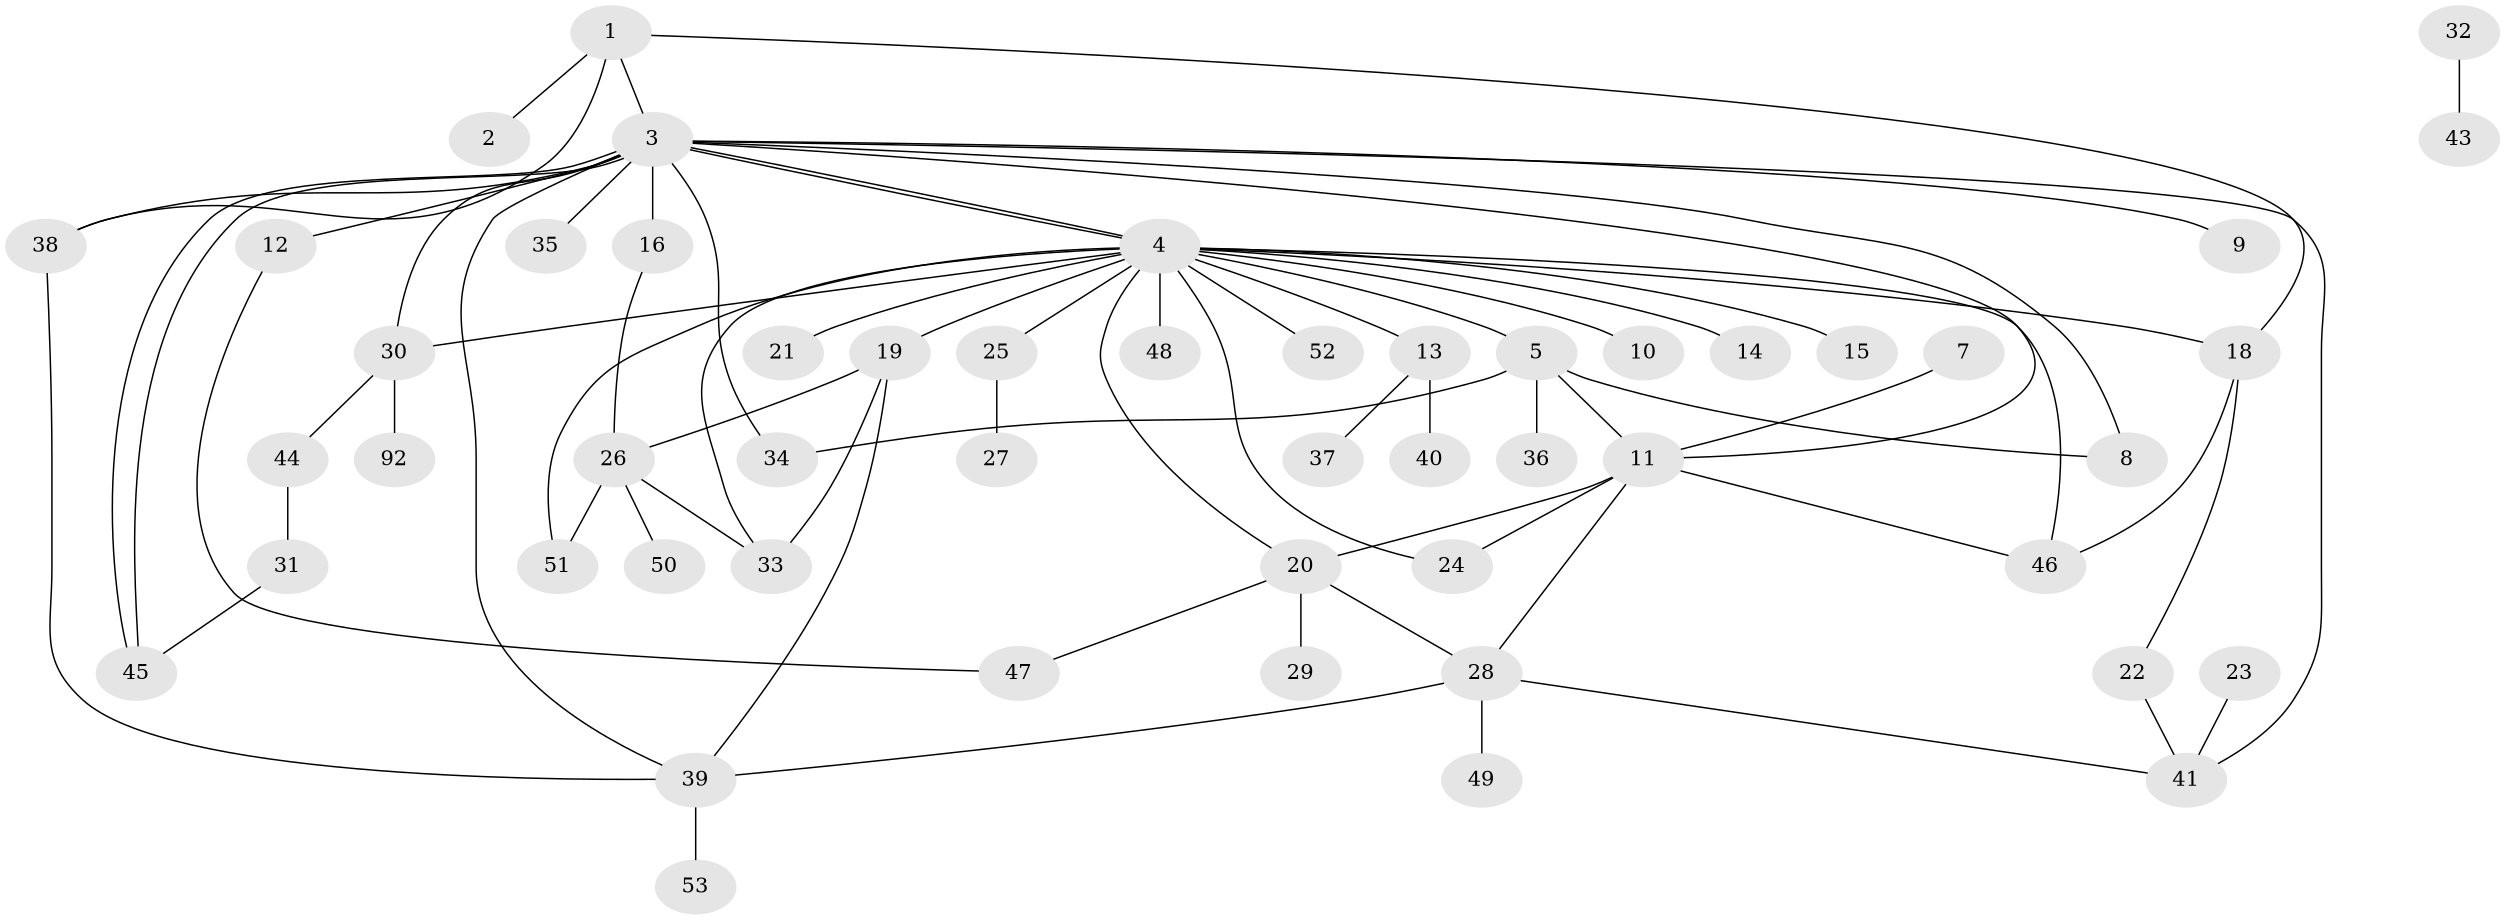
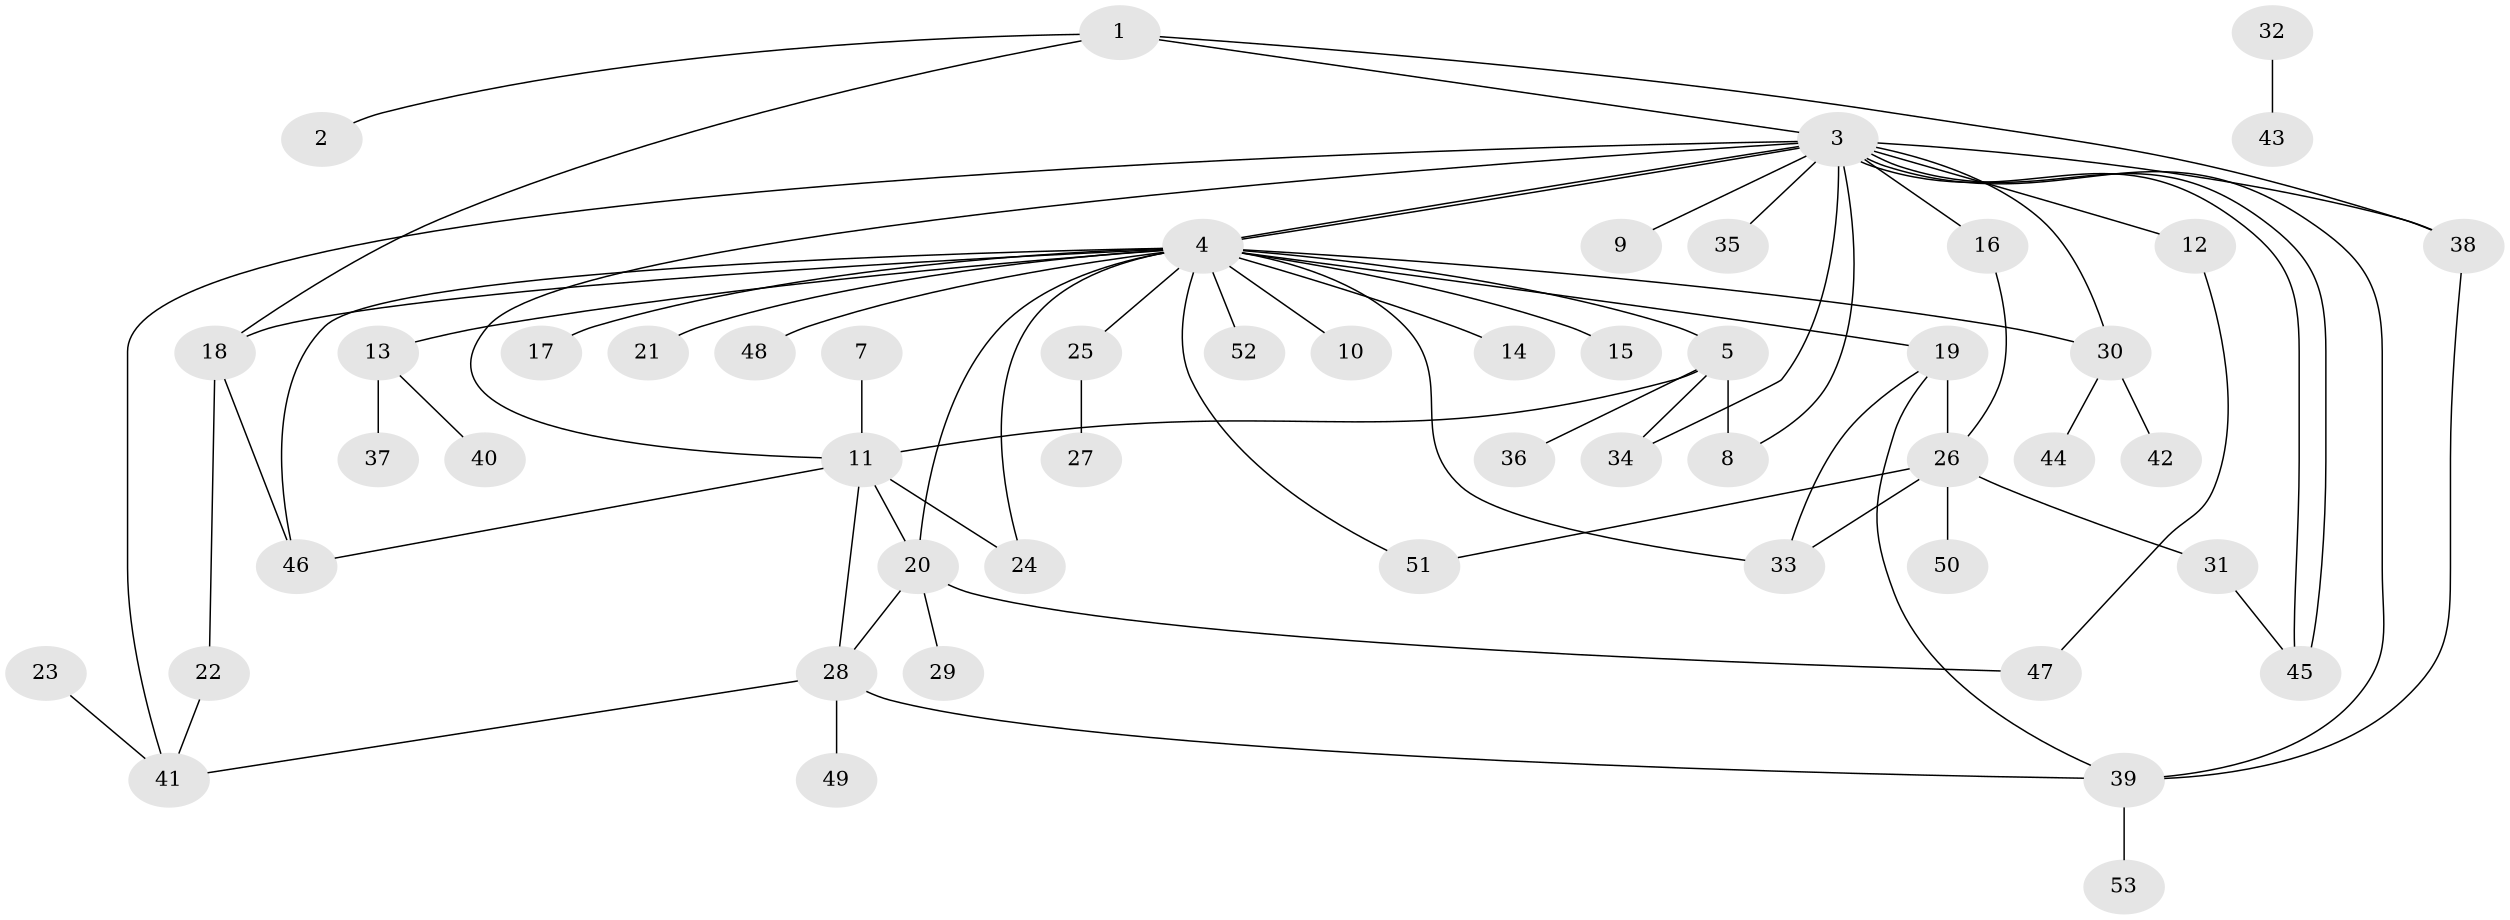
  graph {
    node [color=gray90 style=filled]
    1
    2
    3
    18
    38
    4
    8
    9
    11
    12
    16
    30
    34
    35
    39
    41
    45
    46
    22
    5
    10
    13
    14
    15
+   17
    19
    20
    21
    24
    25
    33
    48
    51
    52
    28
    47
    26
    23
-   42 [label=92]
+   42
    44
    53
    36
    37
    40
    29
    27
    7
    49
    31
    50
    32
    43
    1 -- 2
    1 -- 3
    1 -- 18
    1 -- 38
    3 -- 38
    3 -- 4
    3 -- 4
    3 -- 8
    3 -- 9
    3 -- 11
    3 -- 12
    3 -- 16
    3 -- 30
    3 -- 34
    3 -- 35
    3 -- 39
    3 -- 41
    3 -- 45
    3 -- 45
    18 -- 46
    18 -- 22
    38 -- 39
    4 -- 18
    4 -- 30
    4 -- 46
    4 -- 5
    4 -- 10
    4 -- 13
    4 -- 14
    4 -- 15
+   4 -- 17
    4 -- 19
    4 -- 20
    4 -- 21
    4 -- 24
    4 -- 25
    4 -- 33
    4 -- 48
    4 -- 51
    4 -- 52
    11 -- 46
    11 -- 20
    11 -- 24
    11 -- 28
    12 -- 47
    16 -- 26
    30 -- 42
    30 -- 44
    39 -- 53
    22 -- 41
    5 -- 8
    5 -- 11
    5 -- 34
    5 -- 36
    13 -- 37
    13 -- 40
    19 -- 39
    19 -- 33
    19 -- 26
    20 -- 28
    20 -- 47
    20 -- 29
    25 -- 27
    28 -- 39
    28 -- 41
    28 -- 49
    26 -- 33
    26 -- 51
-   44 -- 31
+   26 -- 31
    26 -- 50
    23 -- 41
    7 -- 11
    31 -- 45
    32 -- 43
  }
